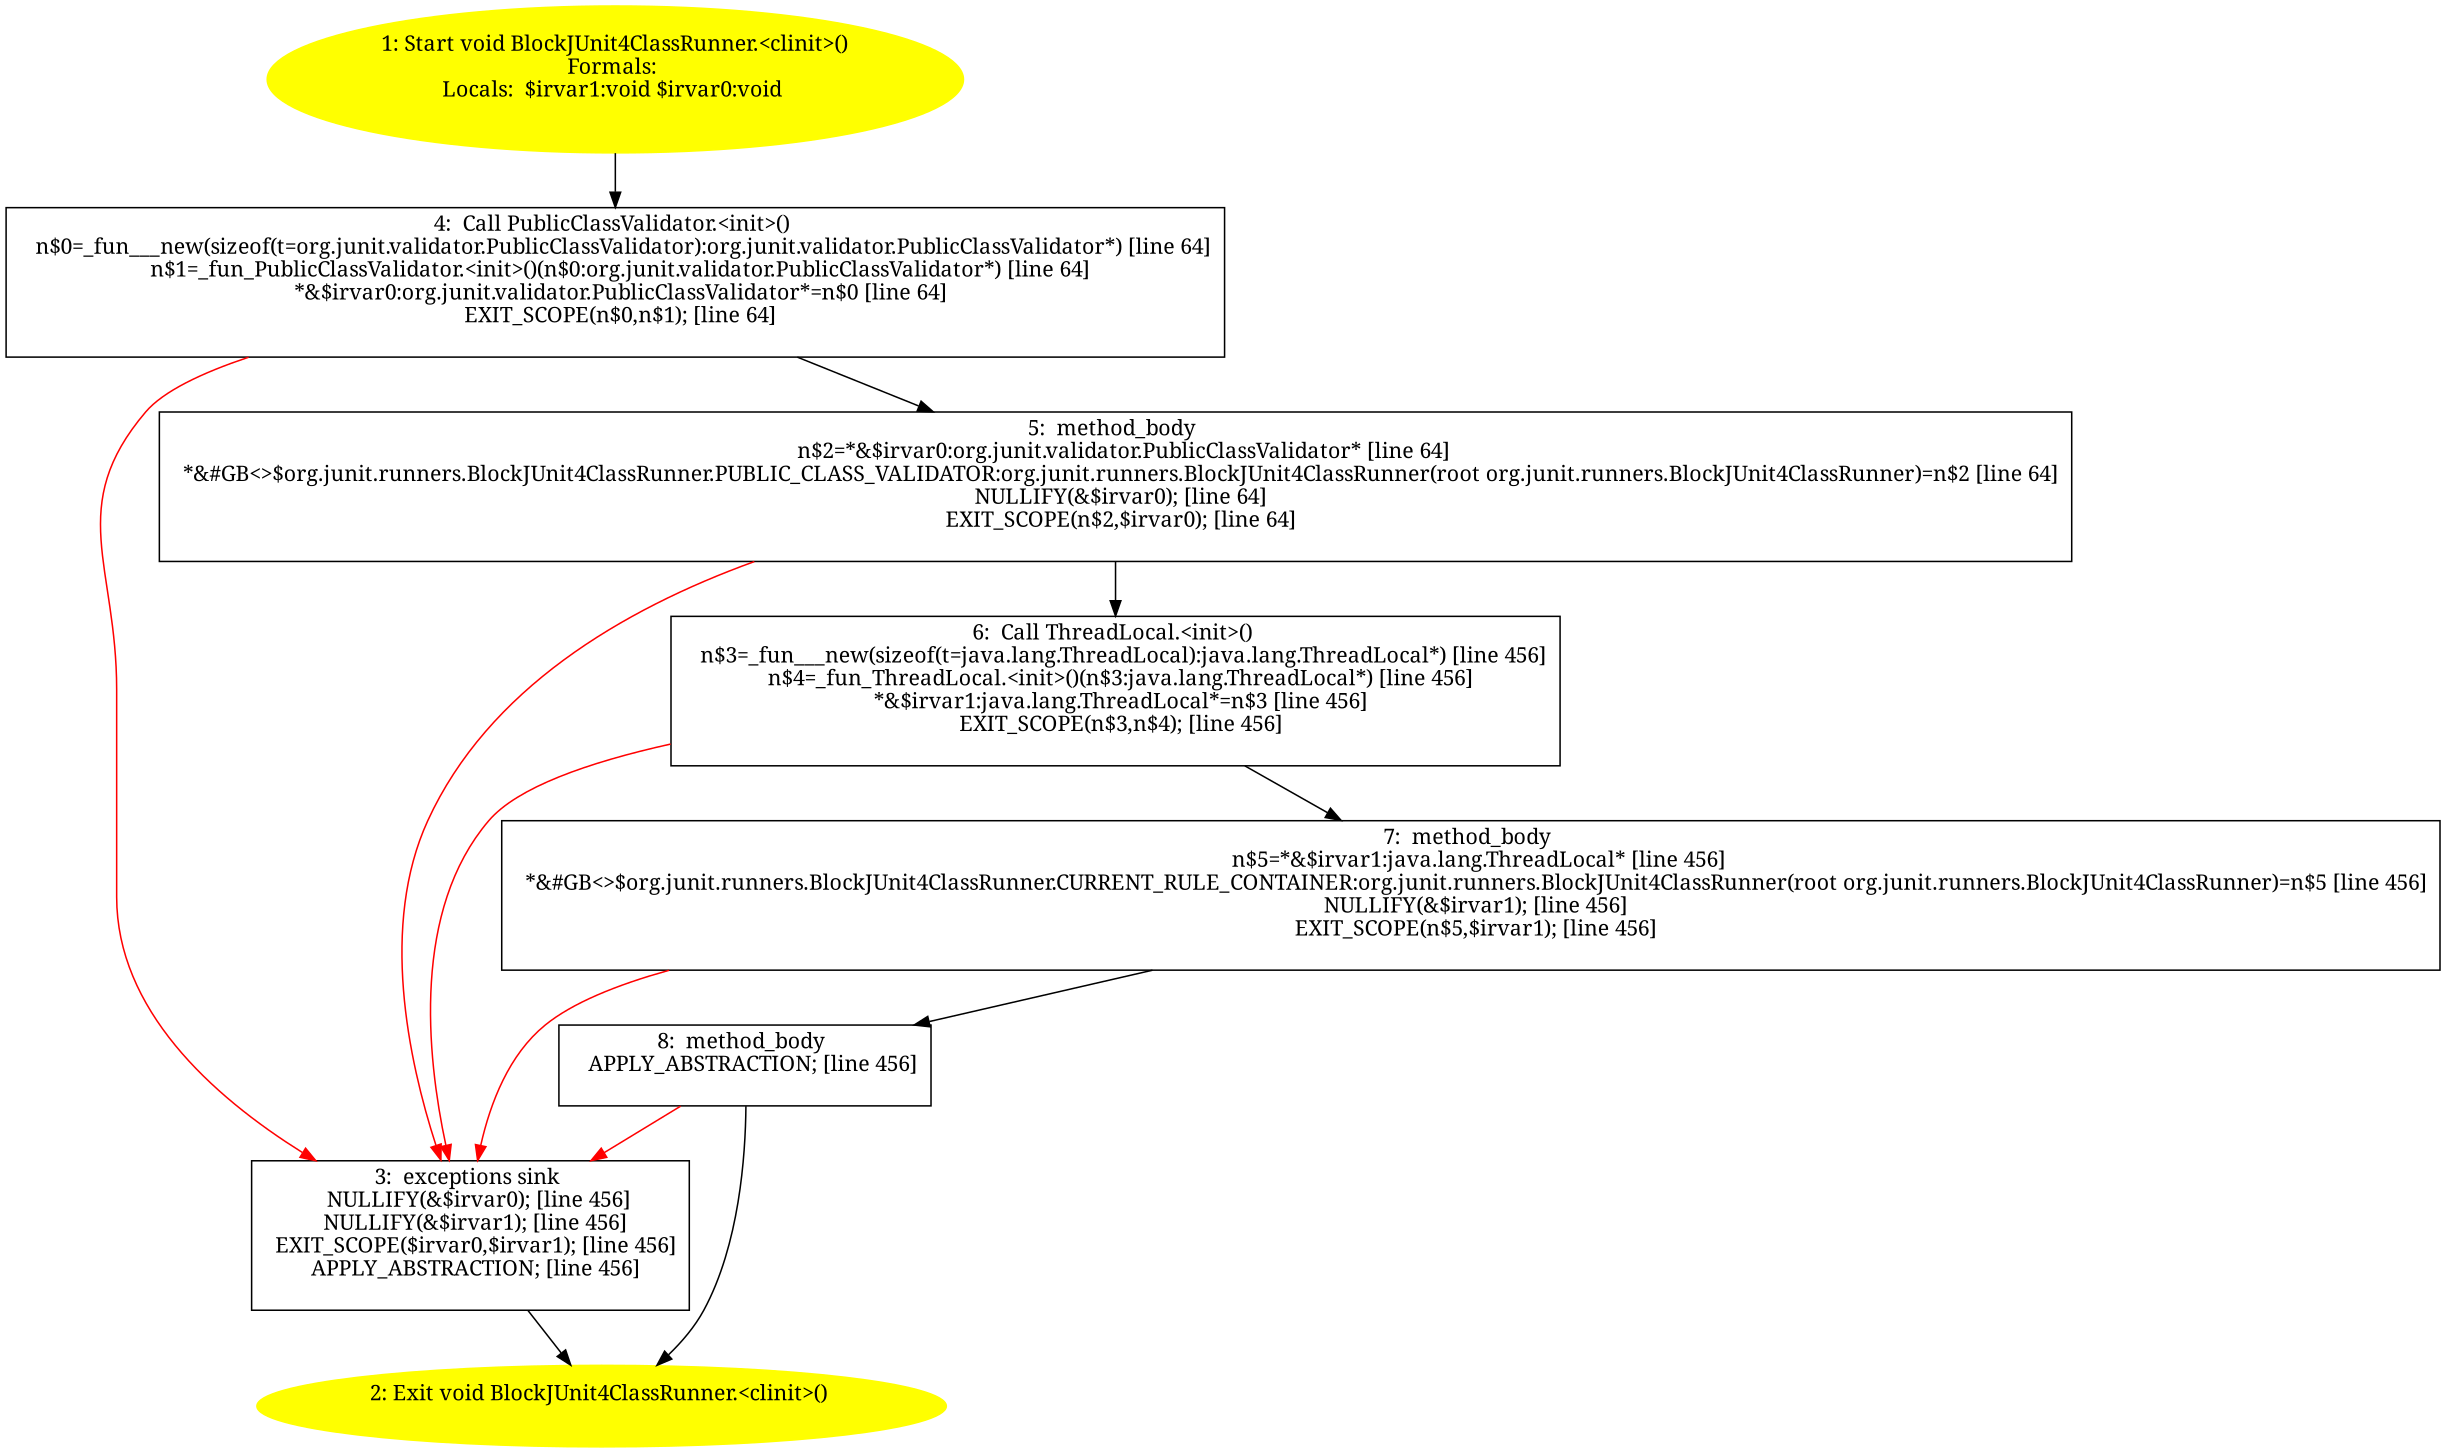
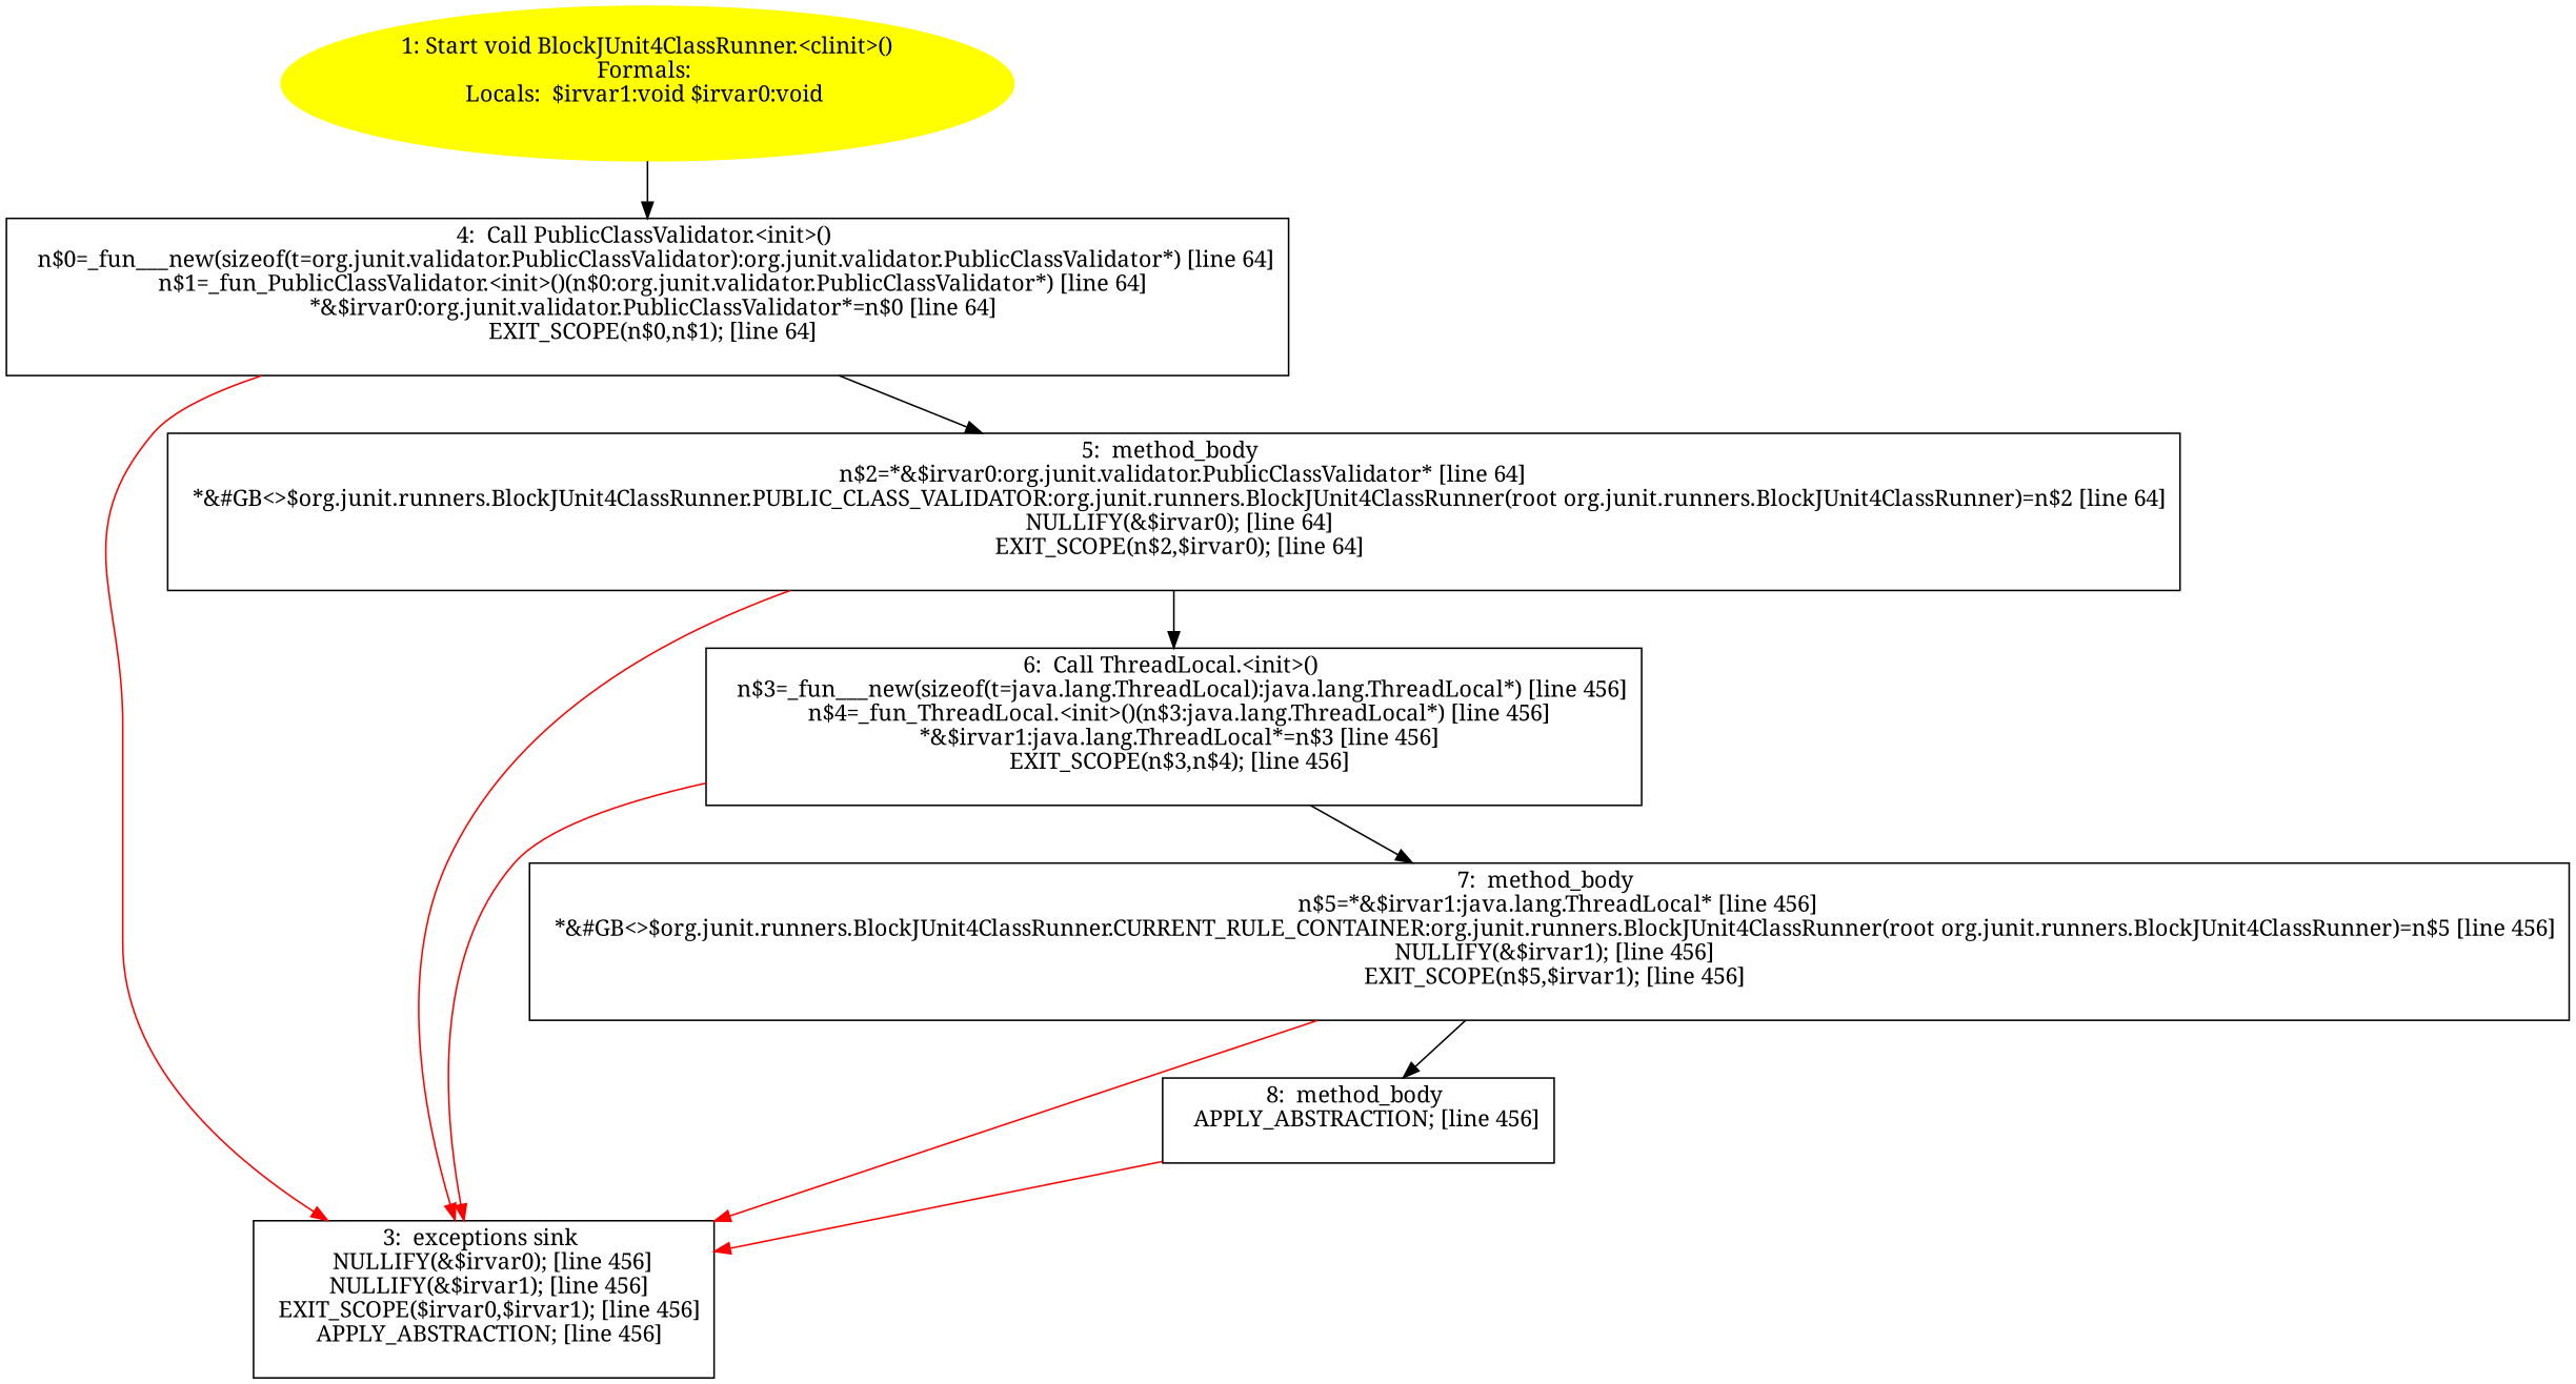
  digraph {
    fontname="Noto Serif"
    node [fontname="Noto Serif" shape=box]
    edge [fontname="Noto Serif"]
    n1 [color=yellow label="1: Start void BlockJUnit4ClassRunner.<clinit>()\nFormals: \nLocals:  $irvar1:void $irvar0:void \n  " style=filled shape=""]
    n2 [label="4:  Call PublicClassValidator.<init>() \n   n$0=_fun___new(sizeof(t=org.junit.validator.PublicClassValidator):org.junit.validator.PublicClassValidator*) [line 64]\n  n$1=_fun_PublicClassValidator.<init>()(n$0:org.junit.validator.PublicClassValidator*) [line 64]\n  *&$irvar0:org.junit.validator.PublicClassValidator*=n$0 [line 64]\n  EXIT_SCOPE(n$0,n$1); [line 64]\n "]
    n3 [label="3:  exceptions sink \n   NULLIFY(&$irvar0); [line 456]\n  NULLIFY(&$irvar1); [line 456]\n  EXIT_SCOPE($irvar0,$irvar1); [line 456]\n  APPLY_ABSTRACTION; [line 456]\n "]
    n4 [label="5:  method_body \n   n$2=*&$irvar0:org.junit.validator.PublicClassValidator* [line 64]\n  *&#GB<>$org.junit.runners.BlockJUnit4ClassRunner.PUBLIC_CLASS_VALIDATOR:org.junit.runners.BlockJUnit4ClassRunner(root org.junit.runners.BlockJUnit4ClassRunner)=n$2 [line 64]\n  NULLIFY(&$irvar0); [line 64]\n  EXIT_SCOPE(n$2,$irvar0); [line 64]\n "]
-   n5 [color=yellow label="2: Exit void BlockJUnit4ClassRunner.<clinit>() \n  " style=filled shape=""]
    n6 [label="6:  Call ThreadLocal.<init>() \n   n$3=_fun___new(sizeof(t=java.lang.ThreadLocal):java.lang.ThreadLocal*) [line 456]\n  n$4=_fun_ThreadLocal.<init>()(n$3:java.lang.ThreadLocal*) [line 456]\n  *&$irvar1:java.lang.ThreadLocal*=n$3 [line 456]\n  EXIT_SCOPE(n$3,n$4); [line 456]\n "]
    n7 [label="7:  method_body \n   n$5=*&$irvar1:java.lang.ThreadLocal* [line 456]\n  *&#GB<>$org.junit.runners.BlockJUnit4ClassRunner.CURRENT_RULE_CONTAINER:org.junit.runners.BlockJUnit4ClassRunner(root org.junit.runners.BlockJUnit4ClassRunner)=n$5 [line 456]\n  NULLIFY(&$irvar1); [line 456]\n  EXIT_SCOPE(n$5,$irvar1); [line 456]\n "]
    n8 [label="8:  method_body \n   APPLY_ABSTRACTION; [line 456]\n "]
    n1 -> n2
    n2 -> n3 [color=red]
    n2 -> n4
-   n3 -> n5
    n4 -> n3 [color=red]
    n4 -> n6
    n6 -> n3 [color=red]
    n6 -> n7
    n7 -> n3 [color=red]
    n7 -> n8
    n8 -> n3 [color=red]
-   n8 -> n5
  }
